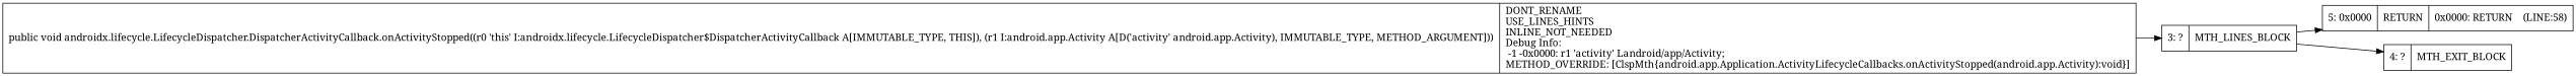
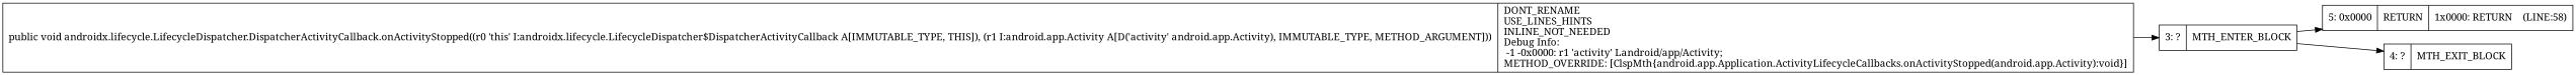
  digraph {
    fontname="Noto Serif"
    rankdir=LR
    node [fontname="Noto Serif" shape=record]
    edge [fontname="Noto Serif"]
-   n1 [label="{3\:\ ?|MTH_LINES_BLOCK\l}"]
-   n2 [label="{5\:\ 0x0000|RETURN\l|0x0000: RETURN    (LINE:58)\l}"]
+   n1 [label="{3\:\ ?|MTH_ENTER_BLOCK\l}"]
+   n2 [label="{5\:\ 0x0000|RETURN\l|1x0000: RETURN    (LINE:58)\l}"]
    n3 [label="{4\:\ ?|MTH_EXIT_BLOCK\l}"]
    n4 [label="{public void androidx.lifecycle.LifecycleDispatcher.DispatcherActivityCallback.onActivityStopped((r0 'this' I:androidx.lifecycle.LifecycleDispatcher$DispatcherActivityCallback A[IMMUTABLE_TYPE, THIS]), (r1 I:android.app.Activity A[D('activity' android.app.Activity), IMMUTABLE_TYPE, METHOD_ARGUMENT]))  | DONT_RENAME\lUSE_LINES_HINTS\lINLINE_NOT_NEEDED\lDebug Info:\l  \-1 \-0x0000: r1 'activity' Landroid\/app\/Activity;\lMETHOD_OVERRIDE: [ClspMth\{android.app.Application.ActivityLifecycleCallbacks.onActivityStopped(android.app.Activity):void\}]\l}"]
    n1 -> n2
    n1 -> n3
    n4 -> n1
  }
